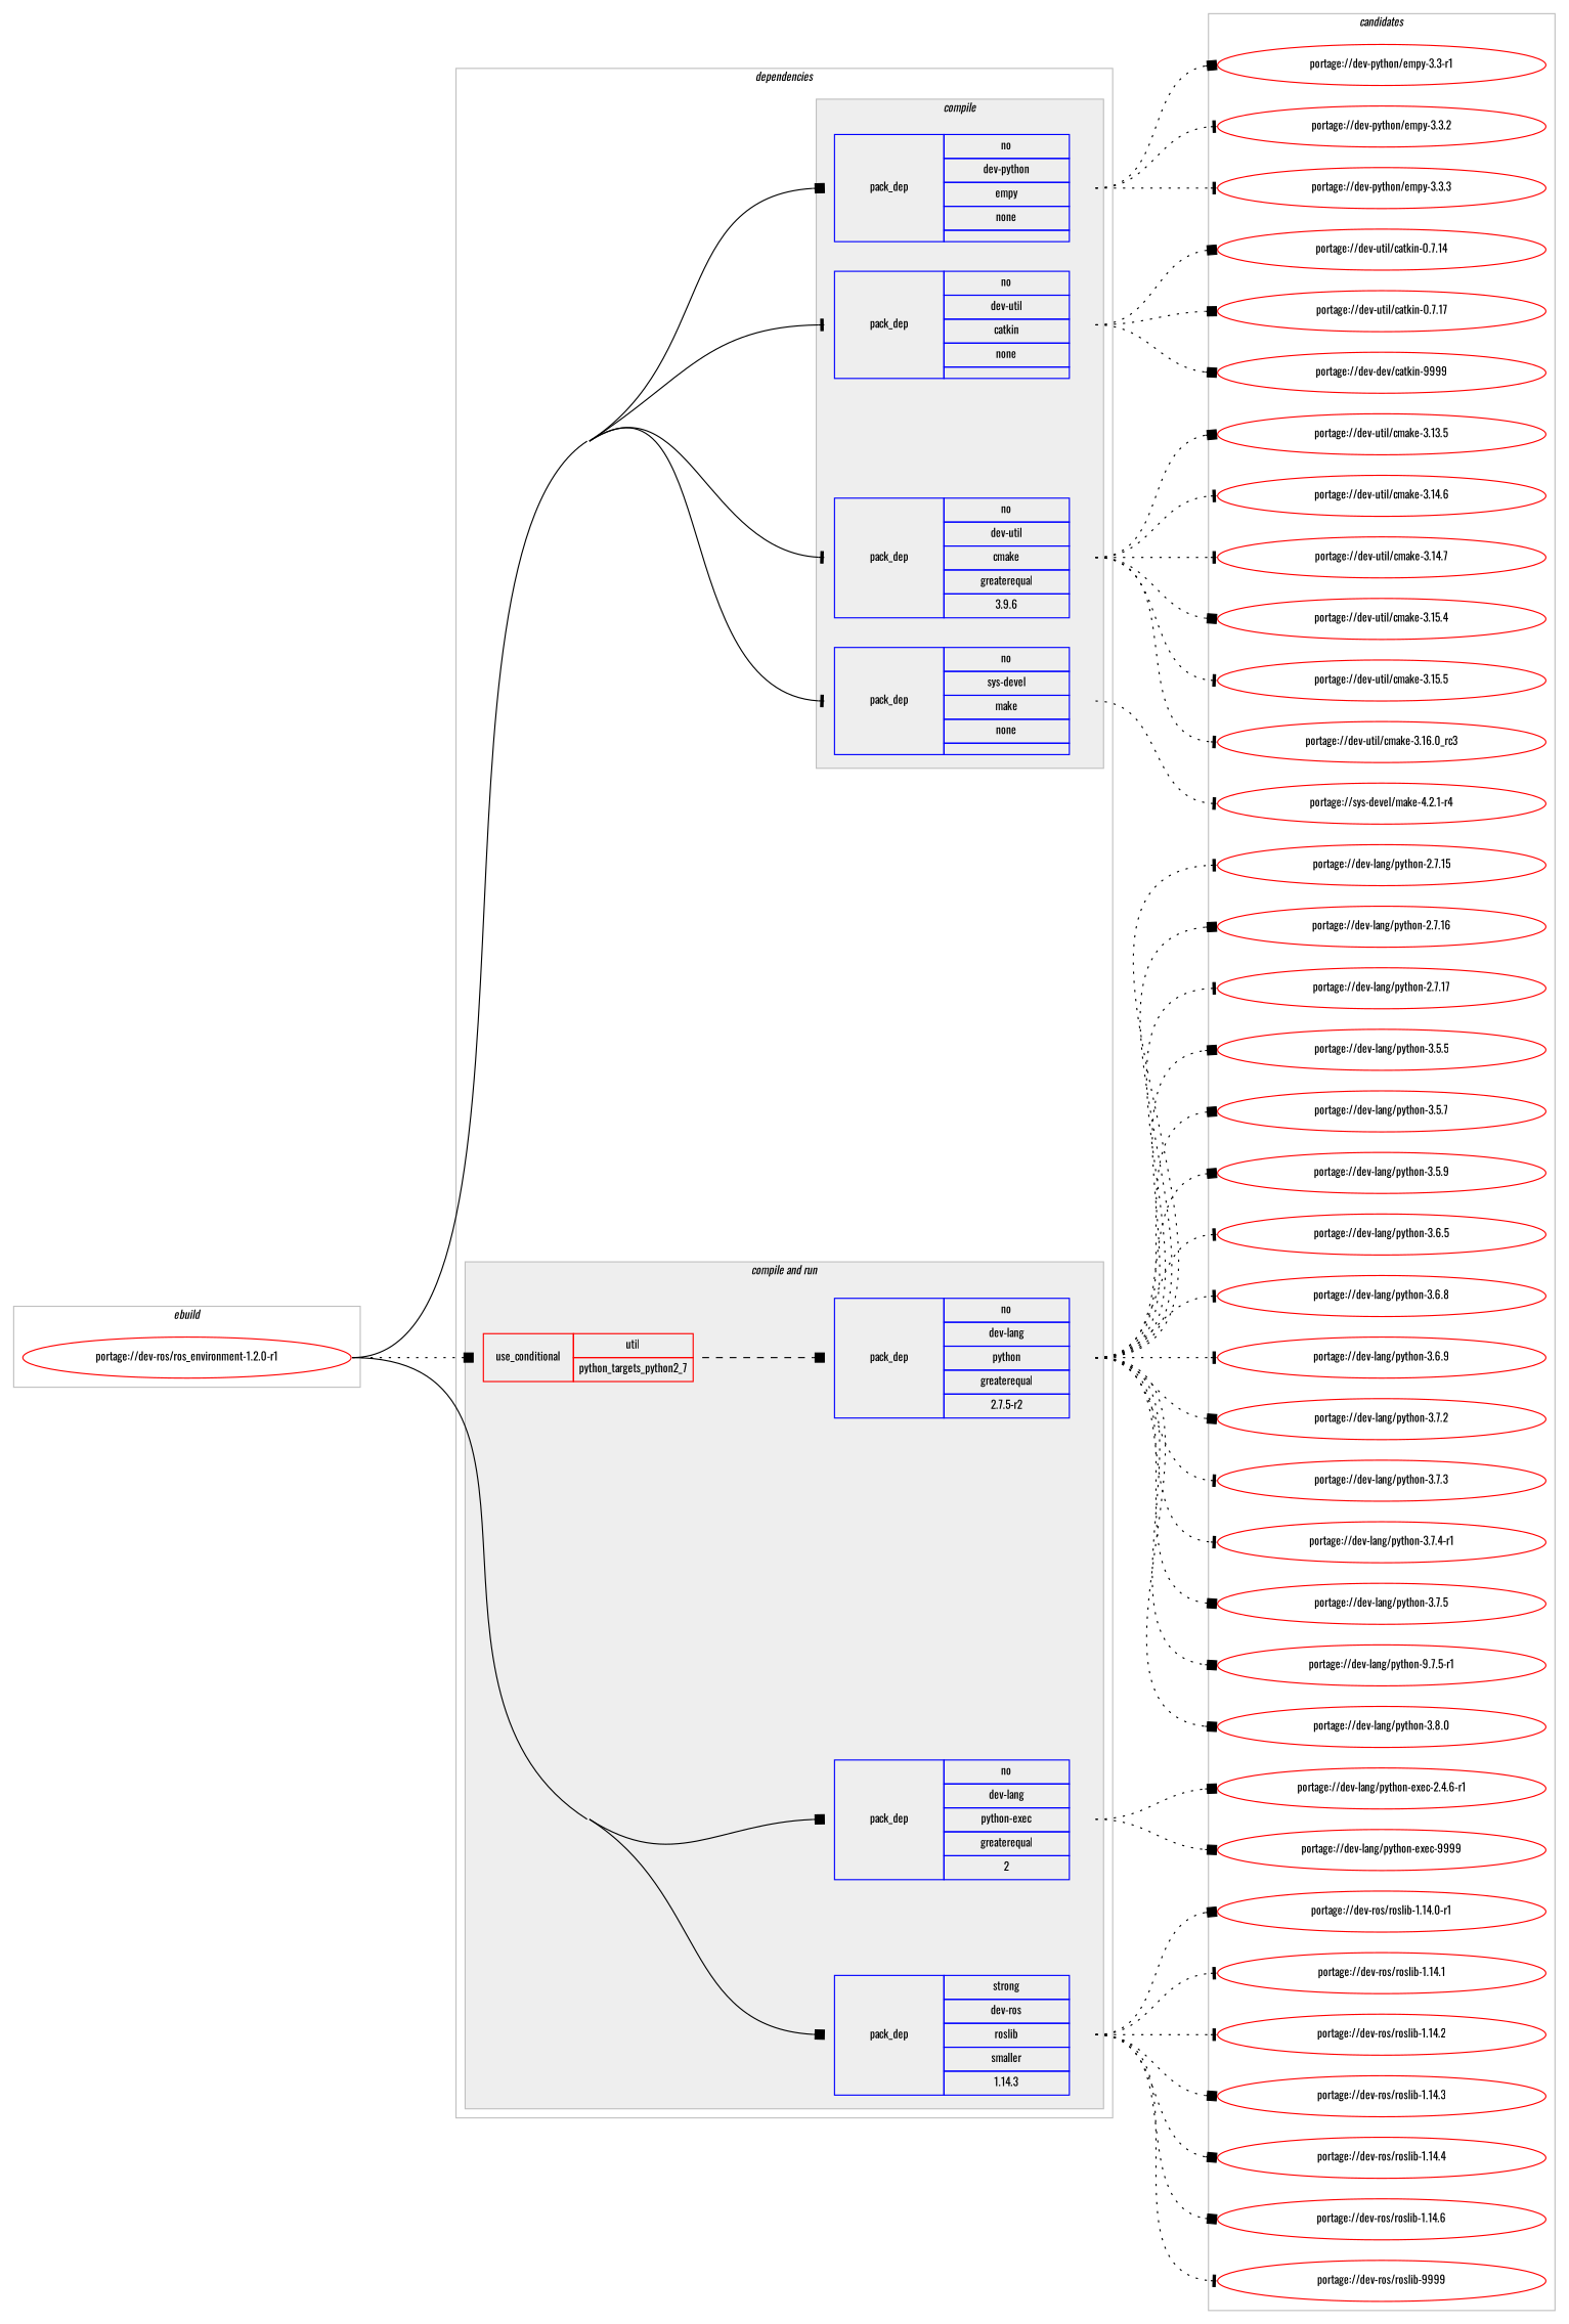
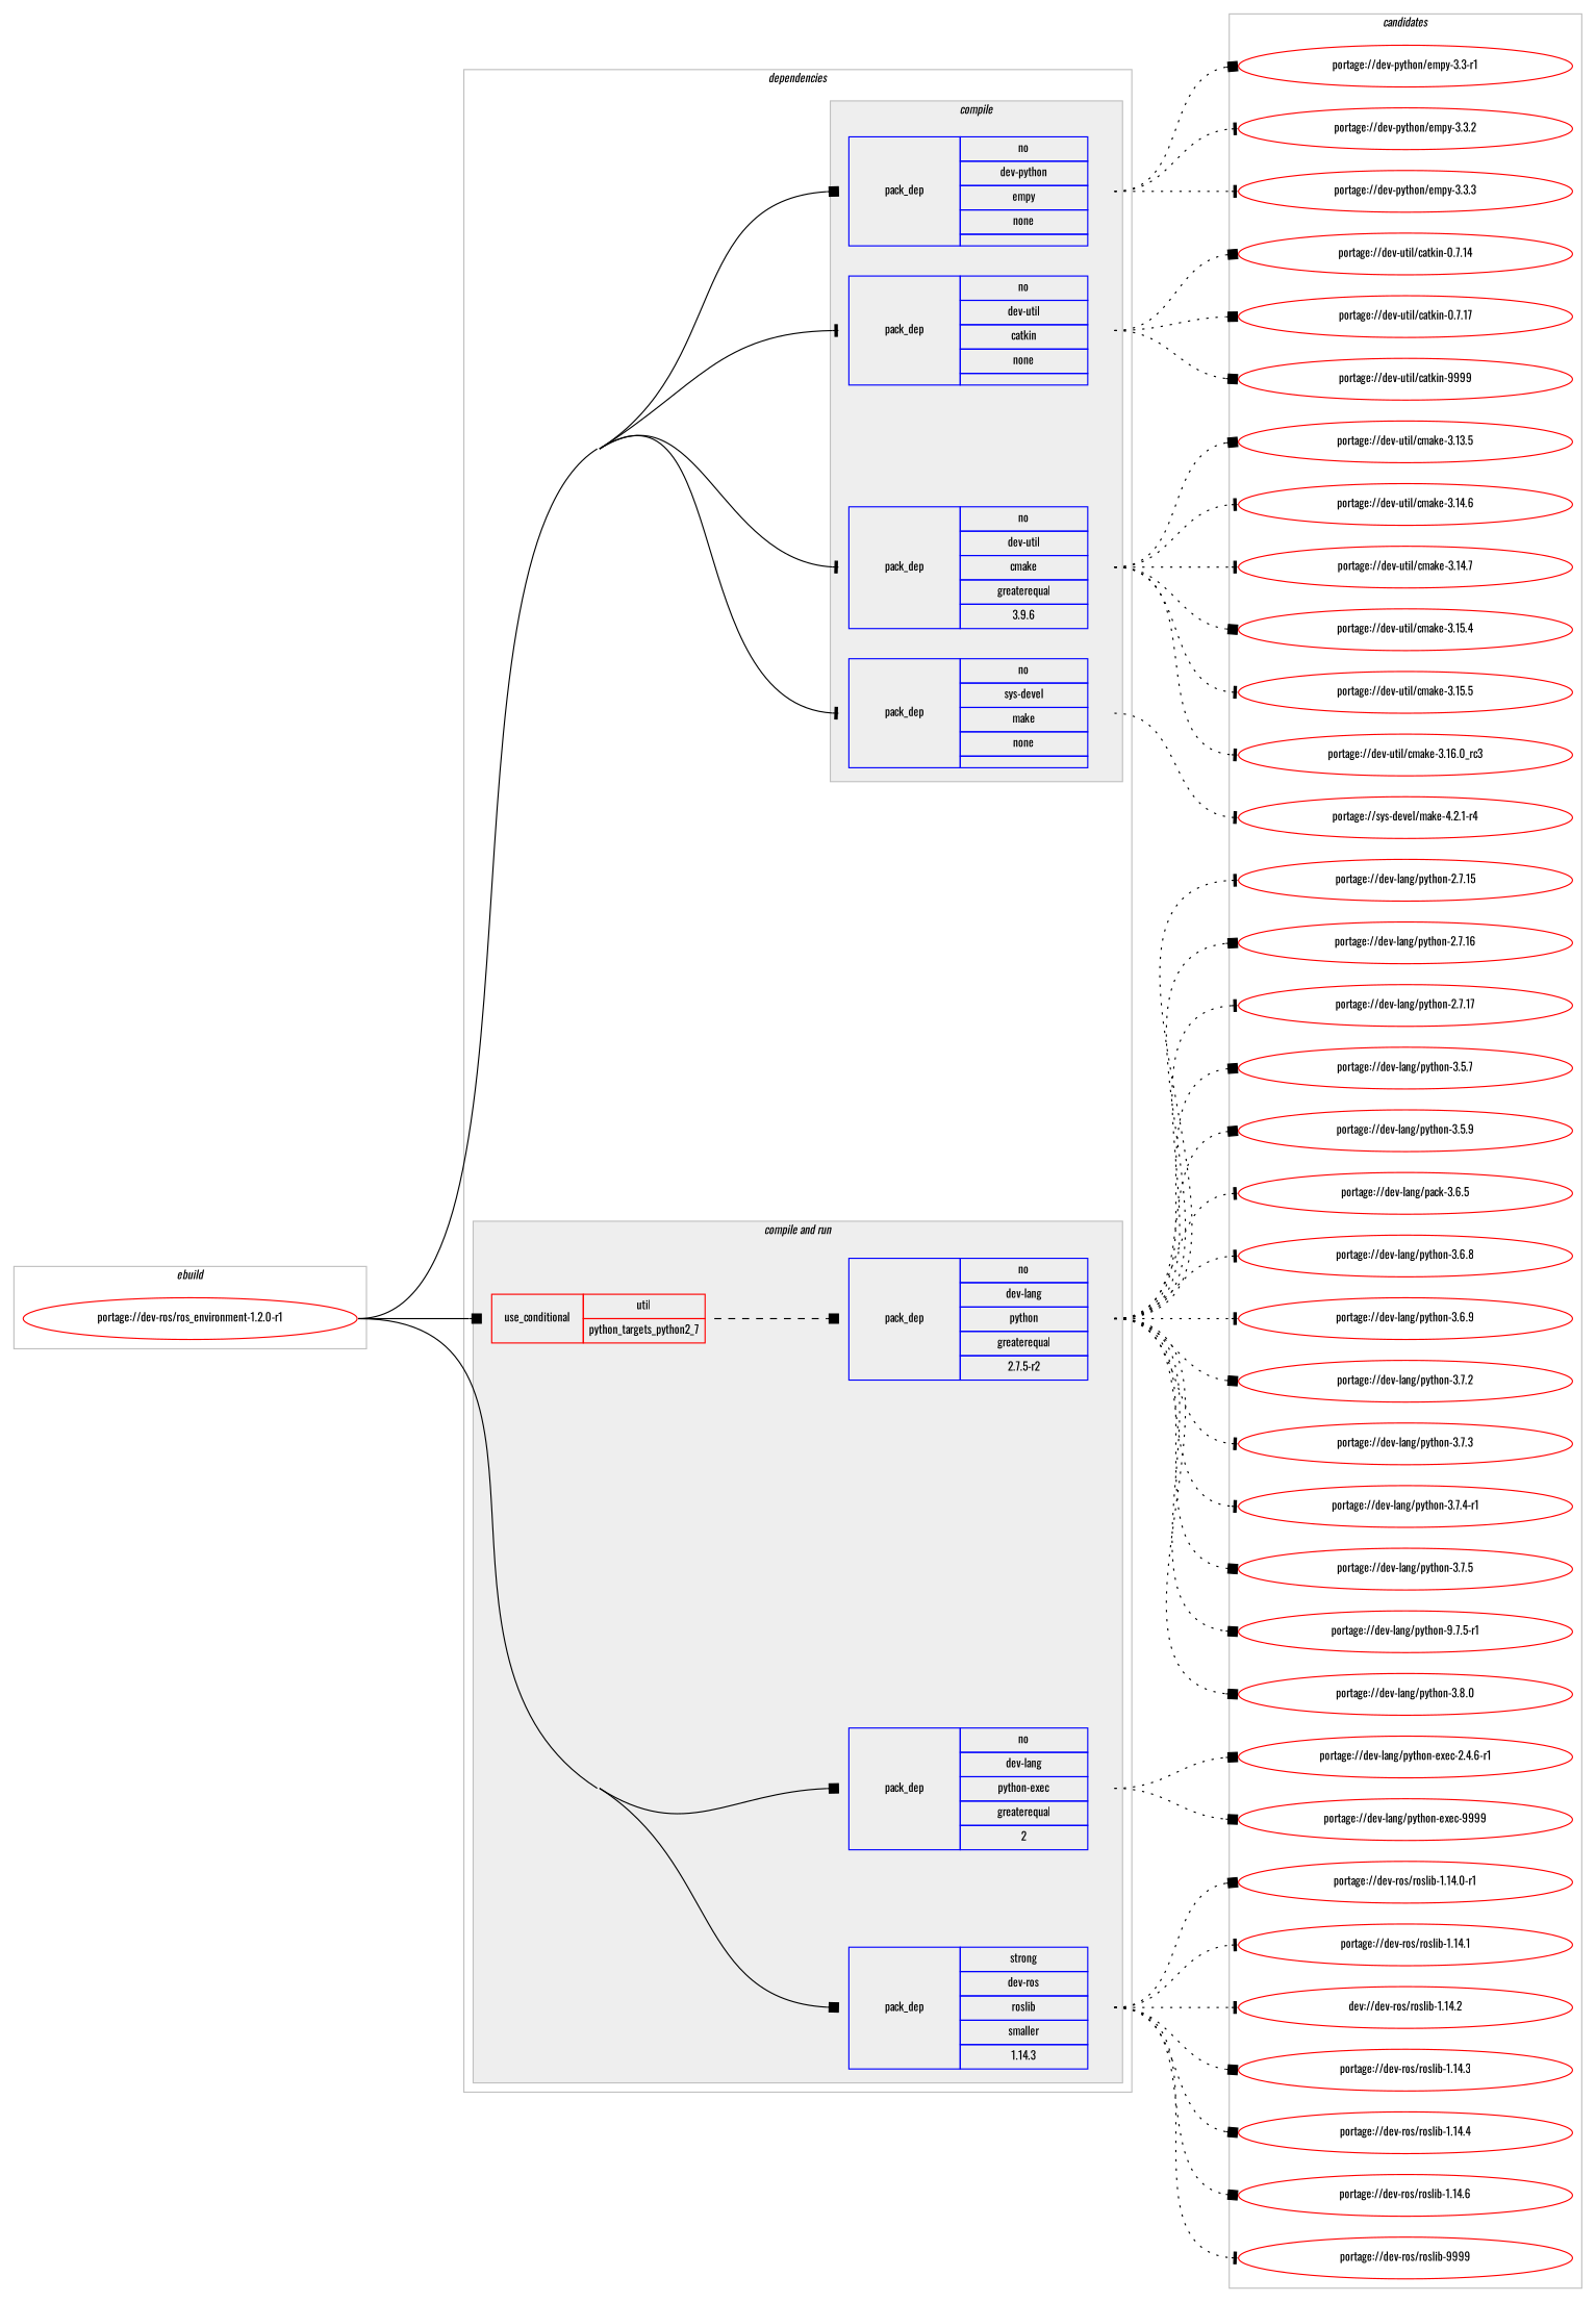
  digraph {
    compound=true
    concentrate=true
    fontname=Oswald
    fontsize=10
    newrank=true
    rankdir=LR
    ranksep=1.5
    node [color=red fontname=Oswald fontsize=10]
    edge [arrowhead=box fontname=Oswald headport=w style=dotted tailport=e weight=100]
    n1 [label="portage://dev-ros/ros_environment-1.2.0-r1" width=4]
    n2 [color=blue label=<<TABLE BORDER="0" CELLBORDER="1" CELLSPACING="0" CELLPADDING="4" WIDTH="220"><TR><TD ROWSPAN="6" CELLPADDING="30">pack_dep</TD></TR><TR><TD WIDTH="110">no</TD></TR><TR><TD>dev-python</TD></TR><TR><TD>empy</TD></TR><TR><TD>none</TD></TR><TR><TD></TD></TR></TABLE>> shape=none]
    n3 [color=blue label=<<TABLE BORDER="0" CELLBORDER="1" CELLSPACING="0" CELLPADDING="4" WIDTH="220"><TR><TD ROWSPAN="6" CELLPADDING="30">pack_dep</TD></TR><TR><TD WIDTH="110">no</TD></TR><TR><TD>dev-util</TD></TR><TR><TD>catkin</TD></TR><TR><TD>none</TD></TR><TR><TD></TD></TR></TABLE>> shape=none]
    n4 [color=blue label=<<TABLE BORDER="0" CELLBORDER="1" CELLSPACING="0" CELLPADDING="4" WIDTH="220"><TR><TD ROWSPAN="6" CELLPADDING="30">pack_dep</TD></TR><TR><TD WIDTH="110">no</TD></TR><TR><TD>dev-util</TD></TR><TR><TD>cmake</TD></TR><TR><TD>greaterequal</TD></TR><TR><TD>3.9.6</TD></TR></TABLE>> shape=none]
    n5 [color=blue label=<<TABLE BORDER="0" CELLBORDER="1" CELLSPACING="0" CELLPADDING="4" WIDTH="220"><TR><TD ROWSPAN="6" CELLPADDING="30">pack_dep</TD></TR><TR><TD WIDTH="110">no</TD></TR><TR><TD>sys-devel</TD></TR><TR><TD>make</TD></TR><TR><TD>none</TD></TR><TR><TD></TD></TR></TABLE>> shape=none]
    n6 [color=blue label=<<TABLE BORDER="0" CELLBORDER="1" CELLSPACING="0" CELLPADDING="4" WIDTH="220"><TR><TD ROWSPAN="6" CELLPADDING="30">pack_dep</TD></TR><TR><TD WIDTH="110">no</TD></TR><TR><TD>dev-lang</TD></TR><TR><TD>python</TD></TR><TR><TD>greaterequal</TD></TR><TR><TD>2.7.5-r2</TD></TR></TABLE>> shape=none]
    n7 [label=<<TABLE BORDER="0" CELLBORDER="1" CELLSPACING="0" CELLPADDING="4"><TR><TD ROWSPAN="3" CELLPADDING="10">use_conditional</TD></TR><TR><TD>util</TD></TR><TR><TD>python_targets_python2_7</TD></TR></TABLE>> shape=none]
    n8 [color=blue label=<<TABLE BORDER="0" CELLBORDER="1" CELLSPACING="0" CELLPADDING="4" WIDTH="220"><TR><TD ROWSPAN="6" CELLPADDING="30">pack_dep</TD></TR><TR><TD WIDTH="110">no</TD></TR><TR><TD>dev-lang</TD></TR><TR><TD>python-exec</TD></TR><TR><TD>greaterequal</TD></TR><TR><TD>2</TD></TR></TABLE>> shape=none]
    n9 [color=blue label=<<TABLE BORDER="0" CELLBORDER="1" CELLSPACING="0" CELLPADDING="4" WIDTH="220"><TR><TD ROWSPAN="6" CELLPADDING="30">pack_dep</TD></TR><TR><TD WIDTH="110">strong</TD></TR><TR><TD>dev-ros</TD></TR><TR><TD>roslib</TD></TR><TR><TD>smaller</TD></TR><TR><TD>1.14.3</TD></TR></TABLE>> shape=none]
    n10 [label="portage://dev-python/empy-3.3-r1" width=4]
    n11 [label="portage://dev-python/empy-3.3.2" width=4]
    n12 [label="portage://dev-python/empy-3.3.3" width=4]
    n13 [label="portage://dev-util/catkin-0.7.14" width=4]
    n14 [label="portage://dev-util/catkin-0.7.17" width=4]
-   n15 [label="portage://dev-dev/catkin-9999" width=4]
+   n15 [label="portage://dev-util/catkin-9999" width=4]
    n16 [label="portage://dev-util/cmake-3.13.5" width=4]
    n17 [label="portage://dev-util/cmake-3.14.6" width=4]
    n18 [label="portage://dev-util/cmake-3.14.7" width=4]
    n19 [label="portage://dev-util/cmake-3.15.4" width=4]
    n20 [label="portage://dev-util/cmake-3.15.5" width=4]
    n21 [label="portage://dev-util/cmake-3.16.0_rc3" width=4]
    n22 [label="portage://sys-devel/make-4.2.1-r4" width=4]
    n23 [label="portage://dev-lang/python-2.7.15" width=4]
    n24 [label="portage://dev-lang/python-2.7.16" width=4]
    n25 [label="portage://dev-lang/python-2.7.17" width=4]
-   n26 [label="portage://dev-lang/python-3.5.5" width=4]
    n27 [label="portage://dev-lang/python-3.5.7" width=4]
    n28 [label="portage://dev-lang/python-3.5.9" width=4]
-   n29 [label="portage://dev-lang/python-3.6.5" width=4]
+   n29 [label="portage://dev-lang/pack-3.6.5" width=4]
    n30 [label="portage://dev-lang/python-3.6.8" width=4]
    n31 [label="portage://dev-lang/python-3.6.9" width=4]
    n32 [label="portage://dev-lang/python-3.7.2" width=4]
    n33 [label="portage://dev-lang/python-3.7.3" width=4]
    n34 [label="portage://dev-lang/python-3.7.4-r1" width=4]
    n35 [label="portage://dev-lang/python-3.7.5" width=4]
    n36 [label="portage://dev-lang/python-9.7.5-r1" width=4]
    n37 [label="portage://dev-lang/python-3.8.0" width=4]
    n38 [label="portage://dev-lang/python-exec-2.4.6-r1" width=4]
    n39 [label="portage://dev-lang/python-exec-9999" width=4]
    n40 [label="portage://dev-ros/roslib-1.14.0-r1" width=4]
    n41 [label="portage://dev-ros/roslib-1.14.1" width=4]
-   n42 [label="portage://dev-ros/roslib-1.14.2" width=4]
+   n42 [label="dev://dev-ros/roslib-1.14.2" width=4]
    n43 [label="portage://dev-ros/roslib-1.14.3" width=4]
    n44 [label="portage://dev-ros/roslib-1.14.4" width=4]
    n45 [label="portage://dev-ros/roslib-1.14.6" width=4]
    n46 [label="portage://dev-ros/roslib-9999" width=4]
    subgraph cluster_1 {
      color=gray
      label=<<i>ebuild</i>>
      rank=same
      n1
    }
    subgraph cluster_2 {
      color=gray
      label=<<i>dependencies</i>>
      subgraph cluster_3 {
        color=gray
        fillcolor="#eeeeee"
        label=<<i>compile</i>>
        style=filled
        subgraph sub_4 {
          color=gray
          fillcolor="#eeeeee"
          label=<<i>compile</i>>
          style=filled
          n2
        }
        subgraph sub_5 {
          color=gray
          fillcolor="#eeeeee"
          label=<<i>compile</i>>
          style=filled
          n3
        }
        subgraph sub_6 {
          color=gray
          fillcolor="#eeeeee"
          label=<<i>compile</i>>
          style=filled
          n4
        }
        subgraph sub_7 {
          color=gray
          fillcolor="#eeeeee"
          label=<<i>compile</i>>
          style=filled
          n5
        }
      }
      subgraph cluster_8 {
        color=gray
        fillcolor="#eeeeee"
        label=<<i>compile and run</i>>
        style=filled
        subgraph sub_9 {
          color=gray
          fillcolor="#eeeeee"
          label=<<i>compile and run</i>>
          style=filled
          n7
          subgraph sub_10 {
            color=gray
            fillcolor="#eeeeee"
            label=<<i>compile and run</i>>
            style=filled
            n6
          }
        }
        subgraph sub_11 {
          color=gray
          fillcolor="#eeeeee"
          label=<<i>compile and run</i>>
          style=filled
          n8
        }
        subgraph sub_12 {
          color=gray
          fillcolor="#eeeeee"
          label=<<i>compile and run</i>>
          style=filled
          n9
        }
      }
      subgraph cluster_13 {
        color=gray
        fillcolor="#eeeeee"
        label=<<i>run</i>>
        style=filled
      }
    }
    subgraph cluster_14 {
      color=gray
      label=<<i>candidates</i>>
      rank=same
      subgraph sub_15 {
        color=black
        label=<<i>candidates</i>>
        nodesep=1
        rank=same
        n10
        n11
        n12
      }
      subgraph sub_16 {
        color=black
        label=<<i>candidates</i>>
        nodesep=1
        rank=same
        n13
        n14
        n15
      }
      subgraph sub_17 {
        color=black
        label=<<i>candidates</i>>
        nodesep=1
        rank=same
        n16
        n17
        n18
        n19
        n20
        n21
      }
      subgraph sub_18 {
        color=black
        label=<<i>candidates</i>>
        nodesep=1
        rank=same
        n22
      }
      subgraph sub_19 {
        color=black
        label=<<i>candidates</i>>
        nodesep=1
        rank=same
        n23
        n24
        n25
-       n26
        n27
        n28
        n29
        n30
        n31
        n32
        n33
        n34
        n35
        n36
        n37
      }
      subgraph sub_20 {
        color=black
        label=<<i>candidates</i>>
        nodesep=1
        rank=same
        n38
        n39
      }
      subgraph sub_21 {
        color=black
        label=<<i>candidates</i>>
        nodesep=1
        rank=same
        n40
        n41
        n42
        n43
        n44
        n45
        n46
      }
    }
    n1 -> n2 [style=solid weight=20]
    n1 -> n3 [arrowhead=tee style=solid weight=20]
    n1 -> n4 [arrowhead=tee style=solid weight=20]
    n1 -> n5 [arrowhead=tee style=solid weight=20]
-   n1 -> n7 [weight=20]
+   n1 -> n7 [style=solid weight=20]
    n1 -> n8 [style=solid weight=20]
    n1 -> n9 [style=solid weight=20]
    n2 -> n10
    n2 -> n11 [arrowhead=tee]
    n2 -> n12 [arrowhead=tee]
    n3 -> n13
    n3 -> n14
    n3 -> n15
    n4 -> n16
    n4 -> n17 [arrowhead=tee]
    n4 -> n18 [arrowhead=tee]
    n4 -> n19
    n4 -> n20 [arrowhead=tee]
    n4 -> n21 [arrowhead=tee]
    n5 -> n22 [arrowhead=tee]
    n6 -> n23 [arrowhead=tee]
    n6 -> n24
    n6 -> n25 [arrowhead=tee]
-   n6 -> n26
    n6 -> n27
    n6 -> n28
    n6 -> n29 [arrowhead=tee]
    n6 -> n30 [arrowhead=tee]
    n6 -> n31 [arrowhead=tee]
    n6 -> n32
    n6 -> n33 [arrowhead=tee]
    n6 -> n34 [arrowhead=tee]
    n6 -> n35
    n6 -> n36
    n6 -> n37
    n7 -> n6 [style=dashed weight=20]
    n8 -> n38
    n8 -> n39
    n9 -> n40
    n9 -> n41 [arrowhead=tee]
    n9 -> n42 [arrowhead=tee]
    n9 -> n43
    n9 -> n44
    n9 -> n45
    n9 -> n46 [arrowhead=tee]
  }
